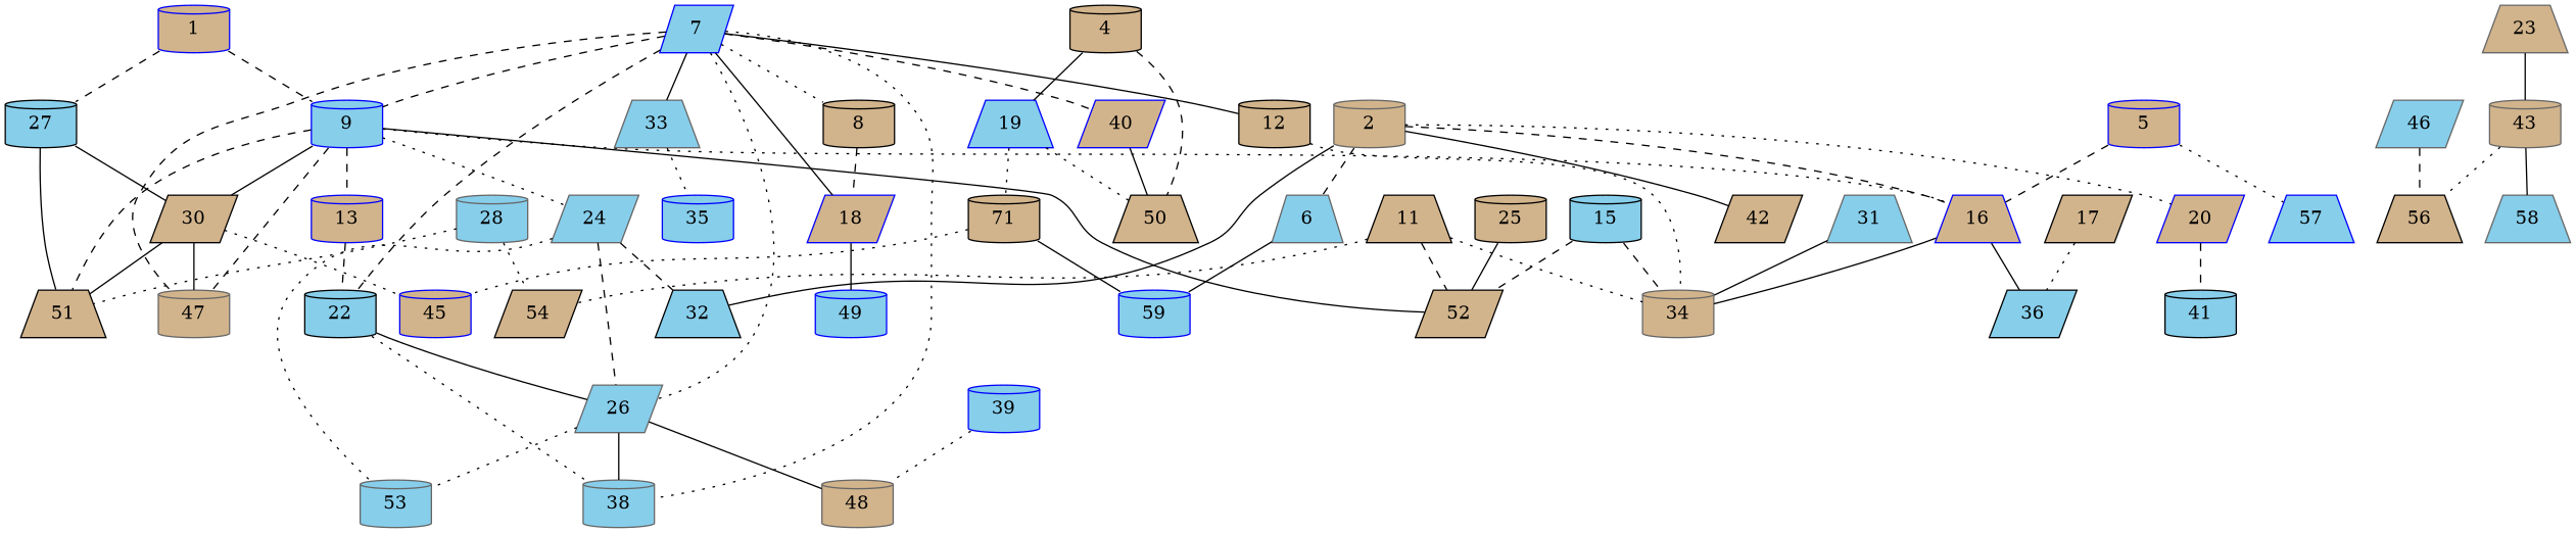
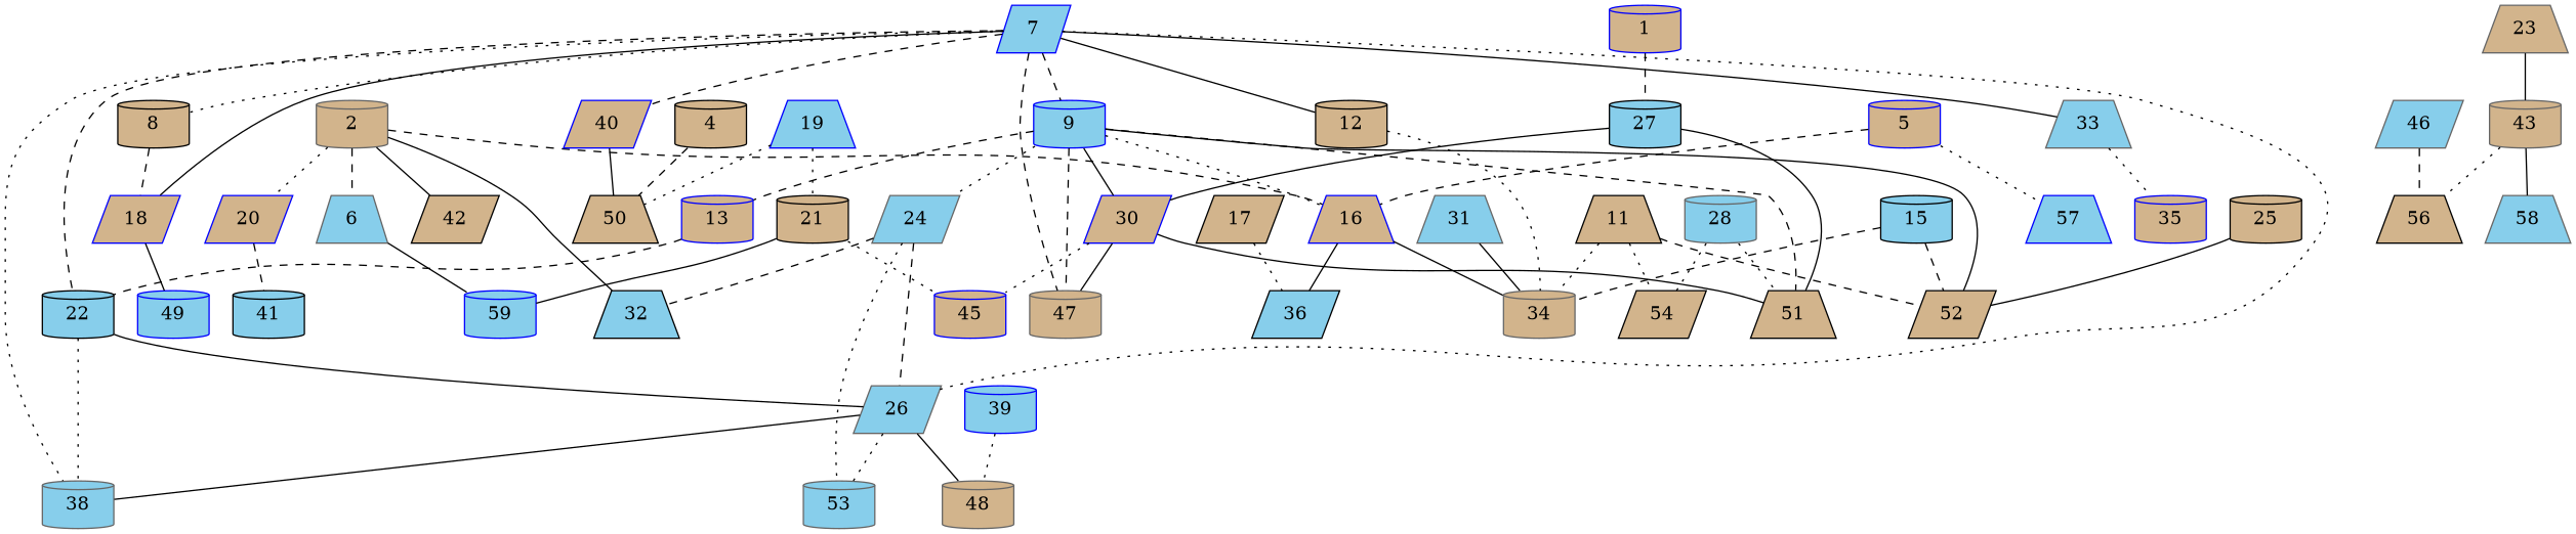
  graph {
    node [color=black fillcolor=tan shape=cylinder style=filled]
    edge [style=solid weight=1.0]
    1 [color=blue]
    9 [color=blue fillcolor=skyblue]
    27 [fillcolor=skyblue]
    16 [color=blue shape=trapezium]
    47 [color=gray40]
    13 [color=blue]
    24 [color=gray40 fillcolor=skyblue shape=parallelogram]
-   30 [shape=parallelogram]
+   30 [color=blue shape=parallelogram]
    51 [shape=trapezium]
    52 [shape=parallelogram]
    2 [color=gray40]
    6 [color=gray40 fillcolor=skyblue shape=trapezium]
    20 [color=blue shape=parallelogram]
    32 [fillcolor=skyblue shape=trapezium]
    42 [shape=parallelogram]
    59 [color=blue fillcolor=skyblue]
    34 [color=gray40]
    36 [fillcolor=skyblue shape=parallelogram]
    41 [fillcolor=skyblue]
    19 [color=blue fillcolor=skyblue shape=trapezium]
    4
    50 [shape=trapezium]
-   21 [label=71]
+   21
    5 [color=blue]
    57 [color=blue fillcolor=skyblue shape=trapezium]
    7 [color=blue fillcolor=skyblue shape=parallelogram]
    8
    12
    18 [color=blue shape=parallelogram]
    22 [fillcolor=skyblue]
    26 [color=gray40 fillcolor=skyblue shape=parallelogram]
    33 [color=gray40 fillcolor=skyblue shape=trapezium]
    38 [color=gray40 fillcolor=skyblue]
    40 [color=blue shape=parallelogram]
    49 [color=blue fillcolor=skyblue]
    53 [color=gray40 fillcolor=skyblue]
    48 [color=gray40]
-   35 [color=blue fillcolor=skyblue]
+   35 [color=blue]
    45 [color=blue]
    11 [shape=trapezium]
    54 [shape=parallelogram]
    15 [fillcolor=skyblue]
    17 [shape=parallelogram]
    23 [color=gray40 shape=trapezium]
    43 [color=gray40]
    56 [shape=trapezium]
    58 [color=gray40 fillcolor=skyblue shape=trapezium]
    25
    28 [color=gray40 fillcolor=skyblue]
    31 [color=gray40 fillcolor=skyblue shape=trapezium]
    39 [color=blue fillcolor=skyblue]
    46 [color=gray40 fillcolor=skyblue shape=parallelogram]
-   1 -- 9 [style=dashed]
    1 -- 27 [style=dashed]
    9 -- 16 [style=dotted]
    9 -- 47 [style=dashed]
    9 -- 13 [style=dashed]
    9 -- 24 [style=dotted weight=2.0]
    9 -- 30
    9 -- 51 [style=dashed weight=2.0]
    9 -- 52
    27 -- 30
    27 -- 51
    16 -- 34
    16 -- 36
    13 -- 22 [style=dashed]
    24 -- 32 [style=dashed]
    24 -- 26 [style=dashed]
    24 -- 53 [style=dotted]
    30 -- 47
    30 -- 51
    30 -- 45 [style=dotted]
    2 -- 16 [style=dashed]
    2 -- 6 [style=dashed weight=3.0]
    2 -- 20 [style=dotted]
    2 -- 32
    2 -- 42
    6 -- 59
    20 -- 41 [style=dashed]
    19 -- 50 [style=dotted]
    19 -- 21 [style=dotted weight=2.0]
-   4 -- 19
    4 -- 50 [style=dashed]
    21 -- 59
    21 -- 45 [style=dotted]
    5 -- 16 [style=dashed]
    5 -- 57 [style=dotted]
    7 -- 9 [style=dashed weight=3.0]
    7 -- 47 [style=dashed]
    7 -- 8 [style=dotted]
    7 -- 12
    7 -- 18
    7 -- 22 [style=dashed]
    7 -- 26 [style=dotted]
    7 -- 33
    7 -- 38 [style=dotted]
    7 -- 40 [style=dashed]
    8 -- 18 [style=dashed]
    12 -- 34 [style=dotted]
    18 -- 49
    22 -- 26
    22 -- 38 [style=dotted]
    26 -- 38
    26 -- 53 [style=dotted]
    26 -- 48
    33 -- 35 [style=dotted]
    40 -- 50
    11 -- 52 [style=dashed]
    11 -- 34 [style=dotted]
    11 -- 54 [style=dotted]
    15 -- 52 [style=dashed]
    15 -- 34 [style=dashed]
    17 -- 36 [style=dotted]
    23 -- 43
    43 -- 56 [style=dotted]
    43 -- 58
    25 -- 52
    28 -- 51 [style=dotted]
    28 -- 54 [style=dotted]
    31 -- 34
    39 -- 48 [style=dotted]
    46 -- 56 [style=dashed]
  }
